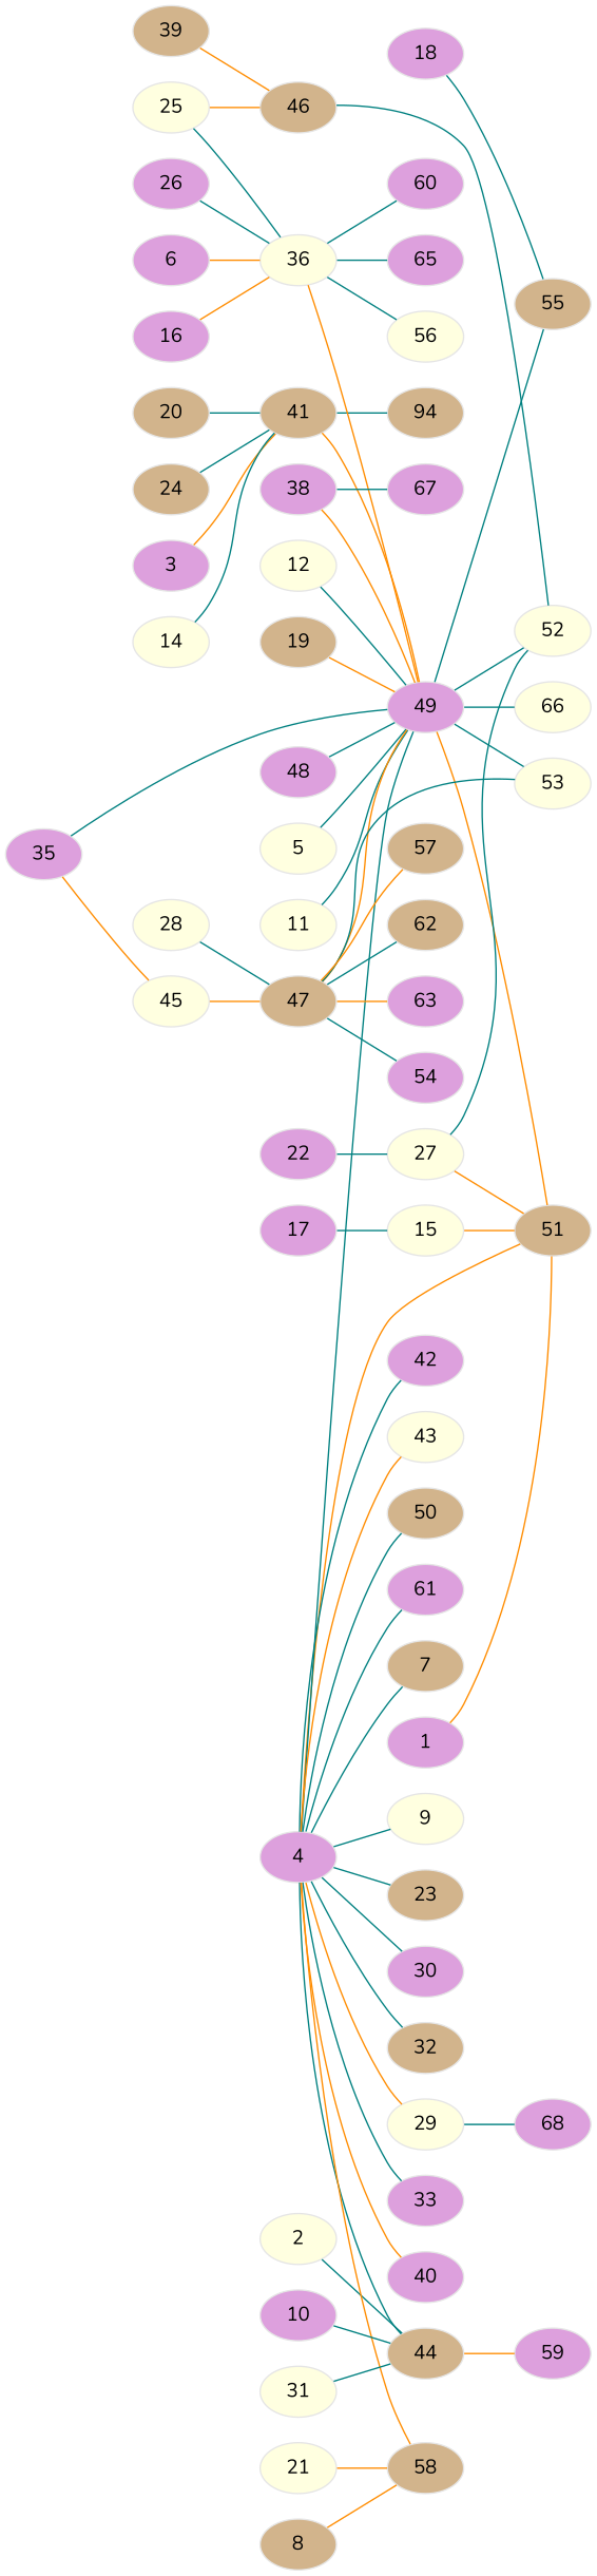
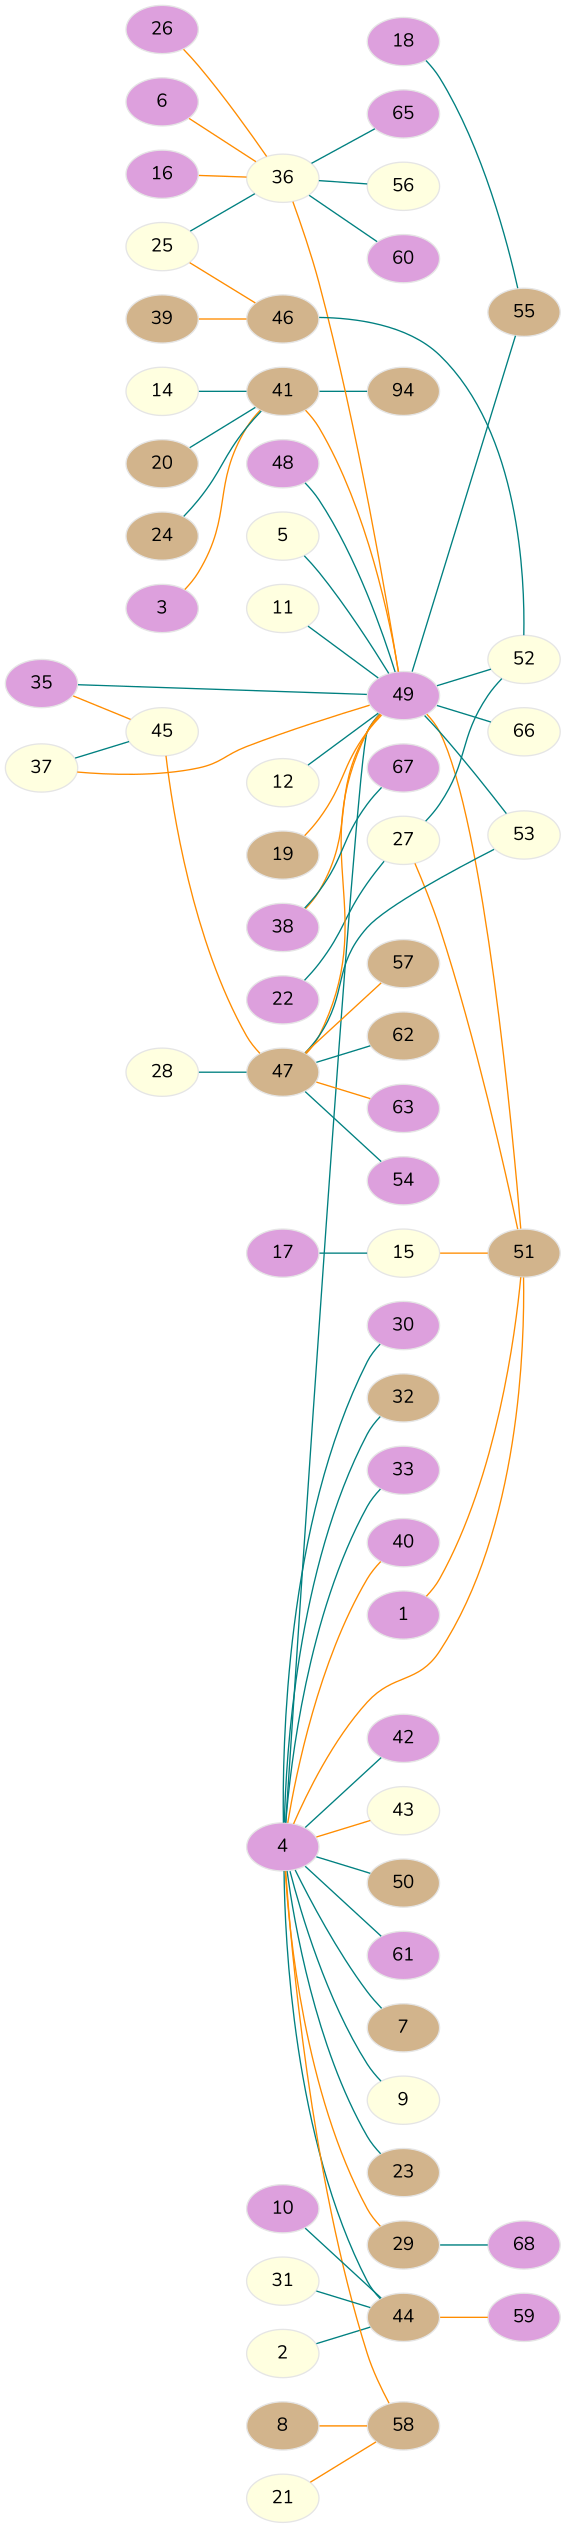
  graph {
    fontname=Nunito
    rankdir=LR
    node [color=gray90 fillcolor=plum fontname=Nunito style=filled]
    edge [color=teal fontname=Nunito weight=1.0]
    51 [fillcolor=tan]
    1
    2 [fillcolor=lightyellow]
    44 [fillcolor=tan]
    59
    41 [fillcolor=tan]
    3
    49
    n9 [fillcolor=tan label=94]
    4
    7 [fillcolor=tan]
    9 [fillcolor=lightyellow]
    23 [fillcolor=tan]
-   29 [fillcolor=lightyellow]
+   29 [fillcolor=tan]
    30
    32 [fillcolor=tan]
    33
    40
    42
    43 [fillcolor=lightyellow]
    50 [fillcolor=tan]
    58 [fillcolor=tan]
    61
    68
    55 [fillcolor=tan]
    52 [fillcolor=lightyellow]
    53 [fillcolor=lightyellow]
    66 [fillcolor=lightyellow]
    5 [fillcolor=lightyellow]
    36 [fillcolor=lightyellow]
    6
    56 [fillcolor=lightyellow]
    60
    65
    8 [fillcolor=tan]
    10
    11 [fillcolor=lightyellow]
    12 [fillcolor=lightyellow]
    27 [fillcolor=lightyellow]
    14 [fillcolor=lightyellow]
    15 [fillcolor=lightyellow]
    16
    17
    18
    19 [fillcolor=tan]
    20 [fillcolor=tan]
    21 [fillcolor=lightyellow]
    22
    24 [fillcolor=tan]
    25 [fillcolor=lightyellow]
    46 [fillcolor=tan]
    26
    28 [fillcolor=lightyellow]
    47 [fillcolor=tan]
    54
    57 [fillcolor=tan]
    62 [fillcolor=tan]
    63
    31 [fillcolor=lightyellow]
    35
    45 [fillcolor=lightyellow]
+   37 [fillcolor=lightyellow]
    38
    67
    39 [fillcolor=tan]
    48
    1 -- 51 [color=darkorange]
    2 -- 44
    44 -- 59 [color=darkorange]
    41 -- 49 [color=darkorange]
    41 -- n9
    3 -- 41 [color=darkorange]
    49 -- 51 [color=darkorange]
    49 -- 55
    49 -- 52
    49 -- 53
    49 -- 66
    4 -- 51 [color=darkorange]
    4 -- 44
    4 -- 49
    4 -- 7
    4 -- 9
    4 -- 23
    4 -- 29 [color=darkorange]
    4 -- 30
    4 -- 32
    4 -- 33
    4 -- 40 [color=darkorange]
    4 -- 42
    4 -- 43 [color=darkorange]
    4 -- 50
    4 -- 58 [color=darkorange]
    4 -- 61
    29 -- 68
    5 -- 49
    36 -- 49 [color=darkorange]
    36 -- 56
    36 -- 60
    36 -- 65
    6 -- 36 [color=darkorange]
    8 -- 58 [color=darkorange]
    10 -- 44
    11 -- 49
    12 -- 49
    27 -- 51 [color=darkorange]
    27 -- 52
    14 -- 41
    15 -- 51 [color=darkorange]
    16 -- 36 [color=darkorange]
    17 -- 15
    18 -- 55
    19 -- 49 [color=darkorange]
    20 -- 41
    21 -- 58 [color=darkorange]
    22 -- 27
    24 -- 41
    25 -- 36
    25 -- 46 [color=darkorange]
    46 -- 52
-   26 -- 36
+   26 -- 36 [color=darkorange]
    28 -- 47
    47 -- 49 [color=darkorange]
    47 -- 53
    47 -- 54
    47 -- 57 [color=darkorange]
    47 -- 62
    47 -- 63 [color=darkorange]
    31 -- 44
    35 -- 49
    35 -- 45 [color=darkorange]
    45 -- 47 [color=darkorange]
+   37 -- 49 [color=darkorange]
+   37 -- 45
    38 -- 49 [color=darkorange]
    38 -- 67
    39 -- 46 [color=darkorange]
    48 -- 49
  }
